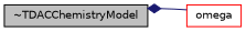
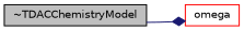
  digraph {
    rankdir=LR
    node [fontname=Helvetica fontsize=10 shape=record]
    n1 [color=black fillcolor=grey75 fontcolor=black height=0.2 label="~TDACChemistryModel" style=filled width=0.4]
    n2 [color=red height=0.2 label=omega width=0.4]
-   n2 -> n1 [color=midnightblue fontname=Helvetica fontsize=10 labelfontname=Helvetica labelfontsize=10 style=solid arrowhead=diamond]
+   n1 -> n2 [color=midnightblue fontname=Helvetica fontsize=10 labelfontname=Helvetica labelfontsize=10 style=solid arrowhead=diamond]
  }
